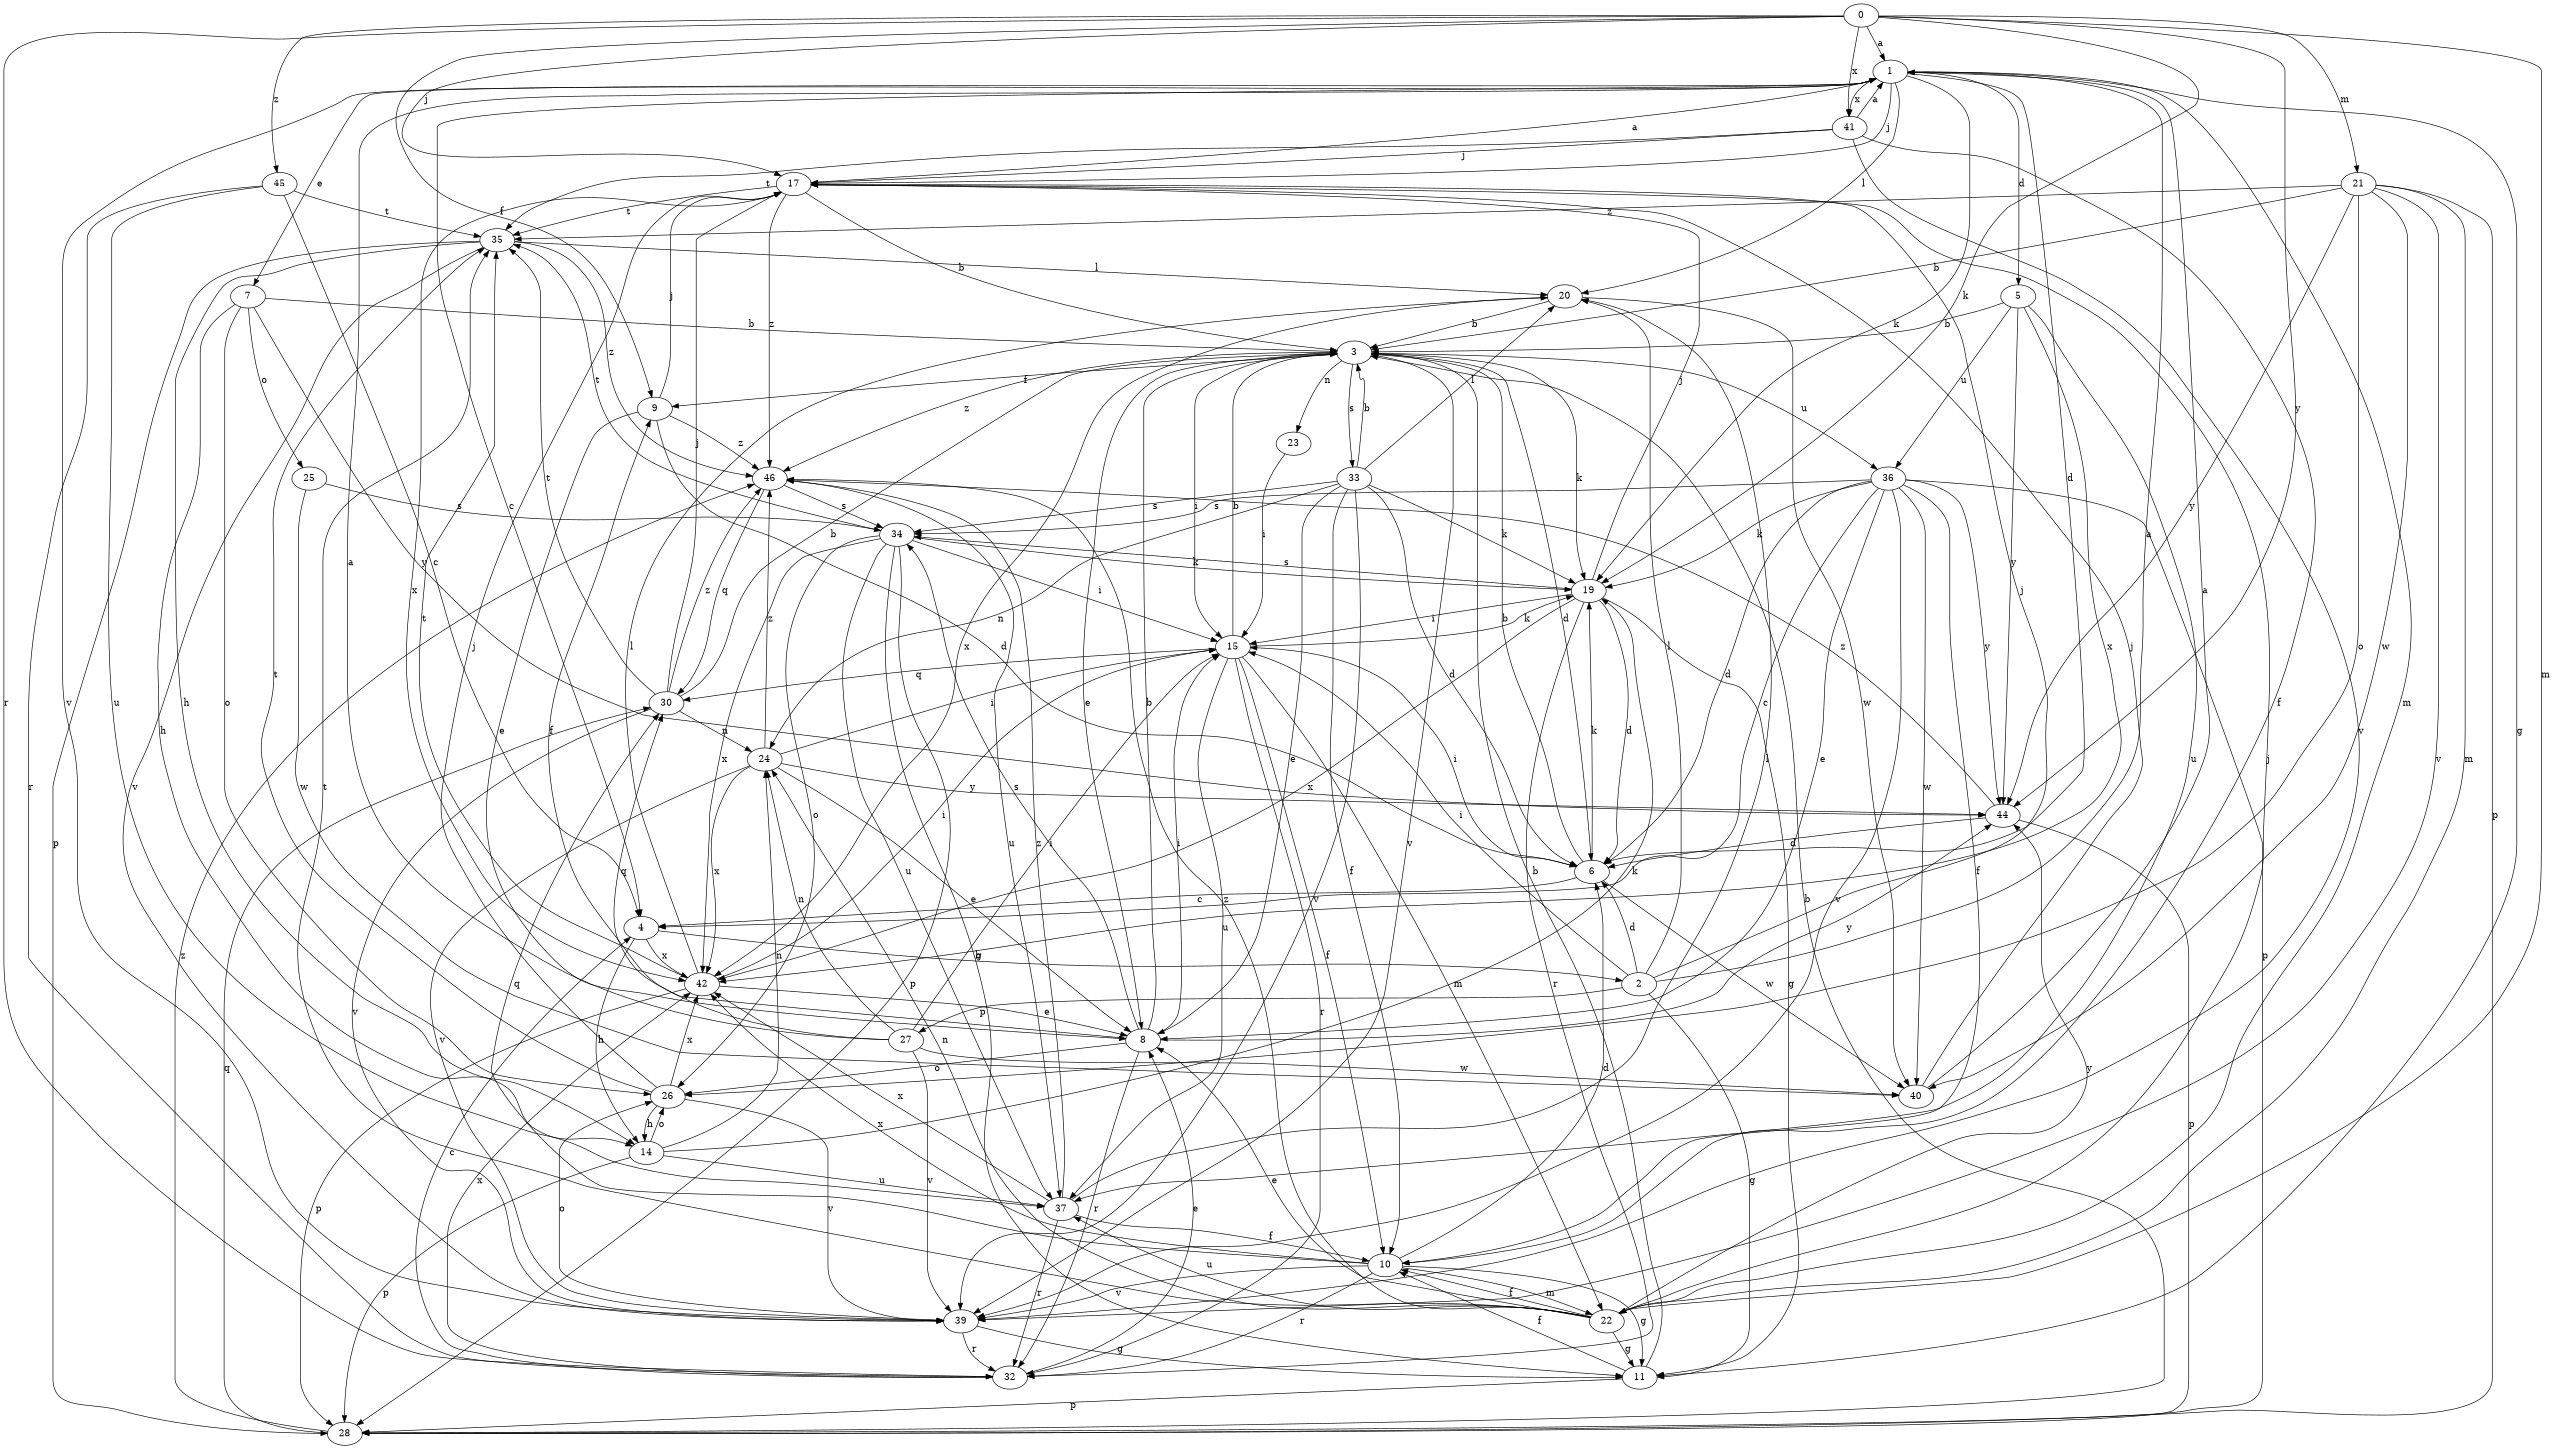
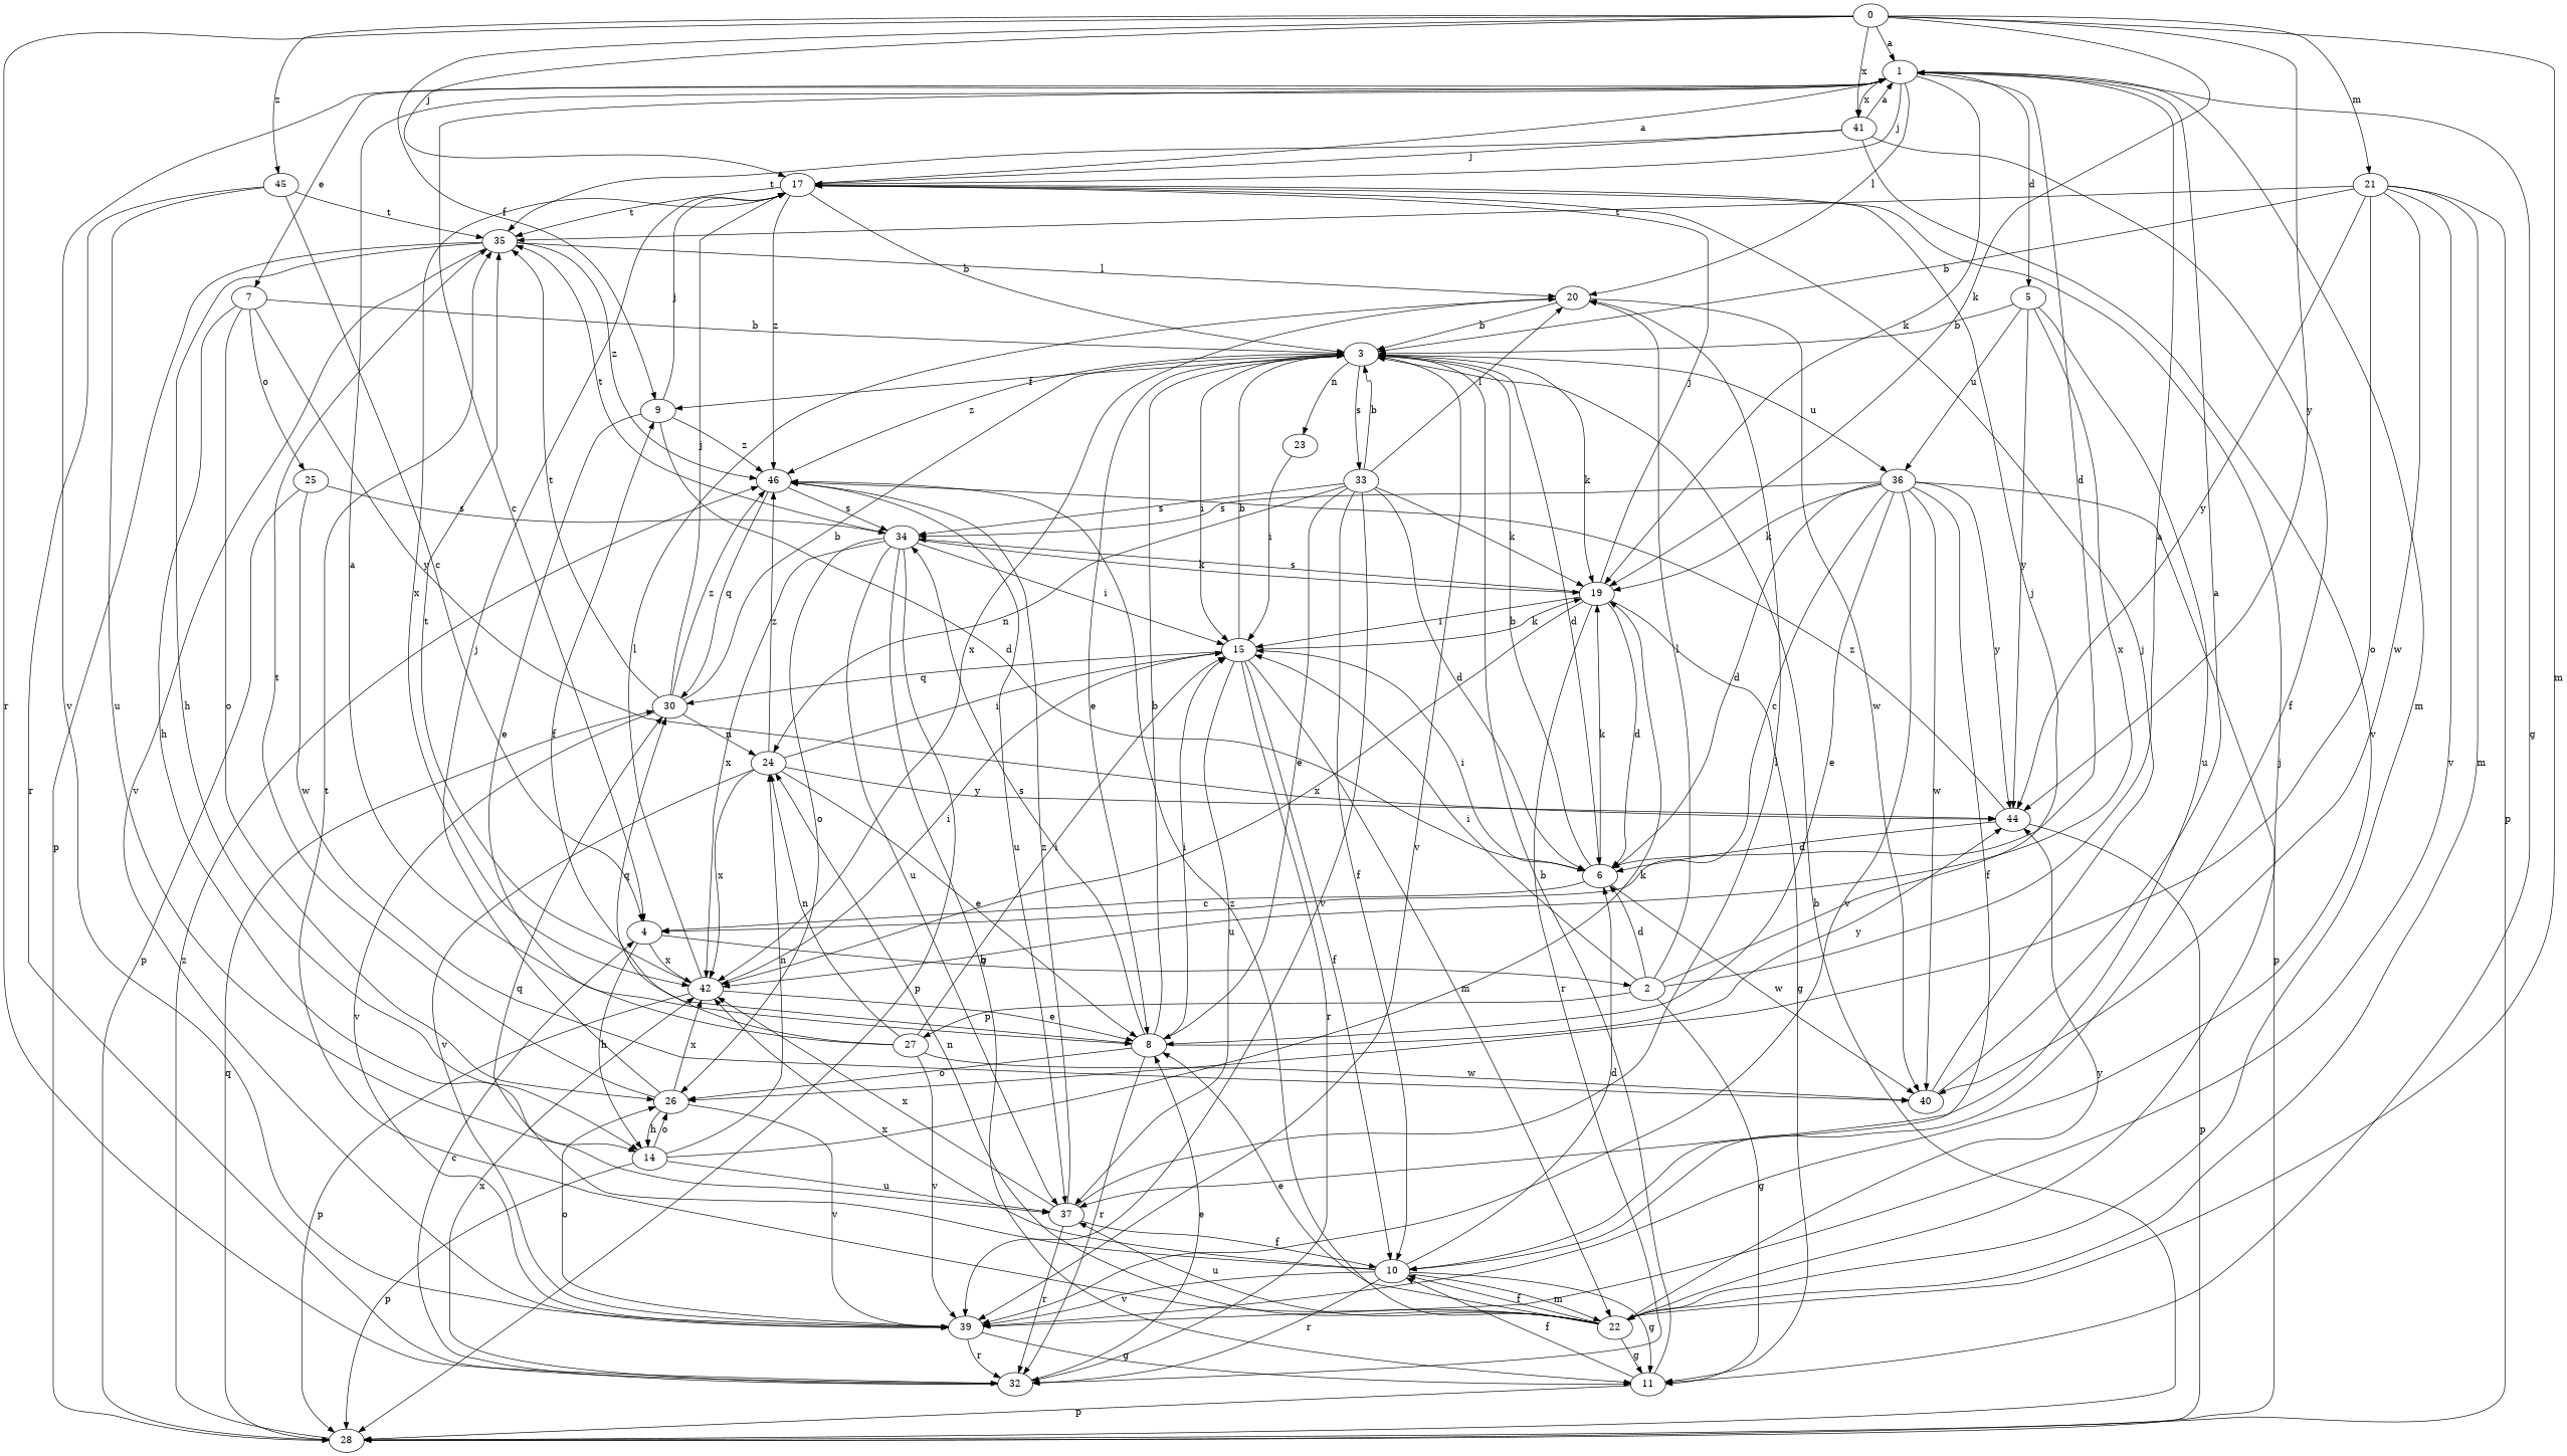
  strict digraph {
    0
    1
    9
    17
    19
    21
    22
    32
    41
    44
    45
    4
    5
    6
    7
    11
    20
    39
    8
    46
    3
    42
    35
    15
    34
    40
    26
    28
    37
    10
    24
    2
    n33 [label=14]
    36
    25
    27
    30
    23
    33
    0 -> 1 [label=a]
    0 -> 9 [label=f]
    0 -> 17 [label=j]
    0 -> 19 [label=k]
    0 -> 21 [label=m]
    0 -> 22 [label=m]
    0 -> 32 [label=r]
    0 -> 41 [label=x]
    0 -> 44 [label=y]
    0 -> 45 [label=z]
    1 -> 17 [label=j]
    1 -> 19 [label=k]
    1 -> 22 [label=m]
    1 -> 41 [label=x]
    1 -> 4 [label=c]
    1 -> 5 [label=d]
    1 -> 6 [label=d]
    1 -> 7 [label=e]
    1 -> 11 [label=g]
    1 -> 20 [label=l]
    1 -> 39 [label=v]
    9 -> 17 [label=j]
    9 -> 6 [label=d]
    9 -> 8 [label=e]
    9 -> 46 [label=z]
    17 -> 1 [label=a]
    17 -> 46 [label=z]
    17 -> 3 [label=b]
    17 -> 42 [label=x]
    17 -> 35 [label=t]
    19 -> 17 [label=j]
    19 -> 32 [label=r]
    19 -> 6 [label=d]
    19 -> 11 [label=g]
    19 -> 42 [label=x]
    19 -> 15 [label=i]
    19 -> 34 [label=s]
    21 -> 22 [label=m]
    21 -> 44 [label=y]
    21 -> 39 [label=v]
    21 -> 3 [label=b]
-   21 -> 35 [label=z]
+   21 -> 35 [label=t]
    21 -> 40 [label=w]
    21 -> 26 [label=o]
    21 -> 28 [label=p]
    22 -> 17 [label=j]
    22 -> 44 [label=y]
    22 -> 11 [label=g]
    22 -> 8 [label=e]
    22 -> 46 [label=z]
    22 -> 35 [label=t]
    22 -> 37 [label=u]
    22 -> 10 [label=f]
    22 -> 24 [label=n]
    32 -> 4 [label=c]
    32 -> 8 [label=e]
    32 -> 42 [label=x]
    41 -> 1 [label=a]
    41 -> 17 [label=j]
    41 -> 39 [label=v]
    41 -> 35 [label=t]
    41 -> 10 [label=f]
    44 -> 6 [label=d]
    44 -> 46 [label=z]
    44 -> 28 [label=p]
    45 -> 32 [label=r]
    45 -> 4 [label=c]
    45 -> 35 [label=t]
    45 -> 37 [label=u]
    4 -> 42 [label=x]
    4 -> 2 [label=b]
    4 -> n33 [label=h]
    5 -> 44 [label=y]
    5 -> 3 [label=b]
    5 -> 42 [label=x]
    5 -> 37 [label=u]
    5 -> 36 [label=u]
    6 -> 19 [label=k]
    6 -> 4 [label=c]
    6 -> 3 [label=b]
    6 -> 15 [label=i]
    6 -> 40 [label=w]
    7 -> 44 [label=y]
    7 -> 3 [label=b]
    7 -> 26 [label=o]
    7 -> n33 [label=h]
    7 -> 25 [label=o]
    11 -> 3 [label=b]
    11 -> 28 [label=p]
    11 -> 10 [label=f]
    20 -> 3 [label=b]
    20 -> 42 [label=x]
    20 -> 40 [label=w]
    39 -> 32 [label=r]
    39 -> 11 [label=g]
    39 -> 26 [label=o]
    8 -> 9 [label=f]
    8 -> 32 [label=r]
    8 -> 44 [label=y]
    8 -> 3 [label=b]
    8 -> 15 [label=i]
    8 -> 34 [label=s]
    8 -> 26 [label=o]
    46 -> 34 [label=s]
    46 -> 37 [label=u]
    46 -> 30 [label=q]
    3 -> 9 [label=f]
    3 -> 19 [label=k]
    3 -> 6 [label=d]
    3 -> 39 [label=v]
    3 -> 8 [label=e]
    3 -> 46 [label=z]
    3 -> 15 [label=i]
    3 -> 36 [label=u]
    3 -> 23 [label=n]
    3 -> 33 [label=s]
    42 -> 20 [label=l]
    42 -> 8 [label=e]
    42 -> 35 [label=t]
    42 -> 15 [label=i]
    42 -> 28 [label=p]
    35 -> 20 [label=l]
    35 -> 39 [label=v]
    35 -> 46 [label=z]
    35 -> 28 [label=p]
    35 -> n33 [label=h]
    15 -> 19 [label=k]
    15 -> 22 [label=m]
    15 -> 32 [label=r]
    15 -> 3 [label=b]
    15 -> 37 [label=u]
    15 -> 10 [label=f]
    15 -> 30 [label=q]
    34 -> 19 [label=k]
    34 -> 11 [label=g]
    34 -> 42 [label=x]
    34 -> 35 [label=t]
    34 -> 15 [label=i]
    34 -> 26 [label=o]
    34 -> 28 [label=p]
    34 -> 37 [label=u]
    40 -> 1 [label=a]
    40 -> 17 [label=j]
    26 -> 17 [label=j]
    26 -> 39 [label=v]
    26 -> 42 [label=x]
    26 -> 35 [label=t]
    26 -> n33 [label=h]
    28 -> 46 [label=z]
    28 -> 3 [label=b]
    28 -> 30 [label=q]
    37 -> 32 [label=r]
    37 -> 20 [label=l]
    37 -> 46 [label=z]
    37 -> 42 [label=x]
    37 -> 10 [label=f]
    10 -> 22 [label=m]
    10 -> 32 [label=r]
    10 -> 6 [label=d]
    10 -> 11 [label=g]
    10 -> 39 [label=v]
    10 -> 42 [label=x]
    10 -> 30 [label=q]
    24 -> 44 [label=y]
    24 -> 39 [label=v]
    24 -> 8 [label=e]
    24 -> 46 [label=z]
    24 -> 42 [label=x]
    24 -> 15 [label=i]
    2 -> 1 [label=a]
    2 -> 17 [label=j]
    2 -> 6 [label=d]
    2 -> 11 [label=g]
    2 -> 20 [label=l]
    2 -> 15 [label=i]
    2 -> 27 [label=p]
    n33 -> 19 [label=k]
    n33 -> 26 [label=o]
    n33 -> 28 [label=p]
    n33 -> 37 [label=u]
    n33 -> 24 [label=n]
    36 -> 19 [label=k]
    36 -> 44 [label=y]
    36 -> 4 [label=c]
    36 -> 6 [label=d]
    36 -> 39 [label=v]
    36 -> 8 [label=e]
    36 -> 34 [label=s]
    36 -> 40 [label=w]
    36 -> 28 [label=p]
    36 -> 10 [label=f]
    25 -> 34 [label=s]
    25 -> 40 [label=w]
+   25 -> 28 [label=p]
    27 -> 1 [label=a]
    27 -> 39 [label=v]
    27 -> 15 [label=i]
    27 -> 40 [label=w]
    27 -> 24 [label=n]
    27 -> 30 [label=q]
    30 -> 17 [label=j]
    30 -> 39 [label=v]
    30 -> 46 [label=z]
    30 -> 3 [label=b]
    30 -> 35 [label=t]
    30 -> 24 [label=n]
    23 -> 15 [label=i]
    33 -> 19 [label=k]
    33 -> 6 [label=d]
    33 -> 20 [label=l]
    33 -> 39 [label=v]
    33 -> 8 [label=e]
    33 -> 3 [label=b]
    33 -> 34 [label=s]
    33 -> 10 [label=f]
    33 -> 24 [label=n]
  }
